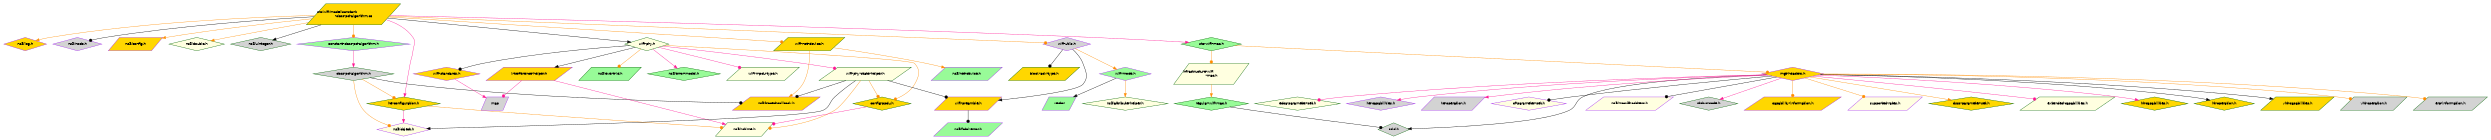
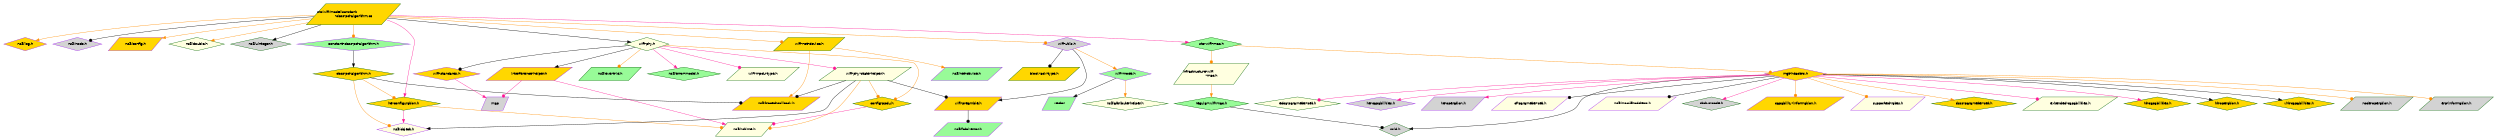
  digraph {
    node [color=darkgreen fillcolor=gold fontname=Helvetica fontsize=10 shape=diamond style=filled]
    edge [arrowhead=dot color=darkorange fontname=Helvetica fontsize=10 labelfontname=Helvetica labelfontsize=10 style=solid]
    n1 [fontcolor=black height=0.2 label="src/wifi/model/constant\l-obss-pd-algorithm.cc" shape=parallelogram width=0.4]
    n2 [color=purple height=0.2 label="ns3/log.h" width=0.4]
    n3 [color=purple fillcolor=lightgrey height=0.2 label="ns3/node.h" width=0.4]
    n4 [color=purple height=0.2 label="ns3/config.h" shape=parallelogram width=0.4]
    n5 [fillcolor=lightyellow height=0.2 label="ns3/double.h" width=0.4]
    n6 [fillcolor=lightgrey height=0.2 label="ns3/uinteger.h" width=0.4]
    n7 [color=purple fillcolor=palegreen height=0.2 label="constant-obss-pd-algorithm.h" width=0.4]
    n8 [height=0.2 label="he-configuration.h" width=0.4]
    n9 [fillcolor=palegreen height=0.2 label="sta-wifi-mac.h" width=0.4]
    n10 [color=purple fillcolor=lightgrey height=0.2 label="wifi-utils.h" width=0.4]
    n11 [fillcolor=lightyellow height=0.2 label="wifi-phy.h" width=0.4]
    n12 [height=0.2 label="wifi-net-device.h" shape=parallelogram width=0.4]
-   n13 [fillcolor=lightgrey height=0.2 label="obss-pd-algorithm.h" width=0.4]
+   n13 [height=0.2 label="obss-pd-algorithm.h" width=0.4]
    n14 [color=purple fillcolor=lightyellow height=0.2 label="ns3/object.h" width=0.4]
    n15 [fillcolor=lightyellow height=0.2 label="ns3/nstime.h" shape=parallelogram width=0.4]
    n16 [fillcolor=lightyellow height=0.2 label="infrastructure-wifi\l-mac.h" shape=parallelogram width=0.4]
    n17 [color=purple height=0.2 label="mgt-headers.h" width=0.4]
    n18 [height=0.2 label="block-ack-type.h" shape=parallelogram width=0.4]
    n19 [color=purple height=0.2 label="wifi-preamble.h" shape=parallelogram width=0.4]
    n20 [color=purple fillcolor=palegreen height=0.2 label="wifi-mode.h" width=0.4]
    n21 [fillcolor=palegreen height=0.2 label="ns3/event-id.h" shape=parallelogram width=0.4]
    n22 [fillcolor=palegreen height=0.2 label="ns3/error-model.h" width=0.4]
    n23 [fillcolor=lightyellow height=0.2 label="wifi-mpdu-type.h" shape=parallelogram width=0.4]
    n24 [color=purple height=0.2 label="wifi-standards.h" width=0.4]
    n25 [color=purple height=0.2 label="interference-helper.h" shape=parallelogram width=0.4]
    n26 [fillcolor=lightyellow height=0.2 label="wifi-phy-state-helper.h" shape=parallelogram width=0.4]
    n27 [height=0.2 label="config-ppdu.h" width=0.4]
    n28 [color=purple height=0.2 label="ns3/traced-callback.h" shape=parallelogram width=0.4]
    n29 [color=purple fillcolor=palegreen height=0.2 label="ns3/net-device.h" shape=parallelogram width=0.4]
    n30 [fillcolor=palegreen height=0.2 label="regular-wifi-mac.h" width=0.4]
    n31 [fillcolor=lightgrey height=0.2 label="ssid.h" width=0.4]
    n32 [color=purple fillcolor=lightyellow height=0.2 label="ns3/mac48-address.h" shape=parallelogram width=0.4]
    n33 [fillcolor=lightgrey height=0.2 label="status-code.h" width=0.4]
    n34 [color=purple height=0.2 label="capability-information.h" shape=parallelogram width=0.4]
    n35 [color=purple fillcolor=lightyellow height=0.2 label="supported-rates.h" shape=parallelogram width=0.4]
    n36 [height=0.2 label="dsss-parameter-set.h" width=0.4]
    n37 [fillcolor=lightyellow height=0.2 label="extended-capabilities.h" shape=parallelogram width=0.4]
    n38 [height=0.2 label="ht-capabilities.h" width=0.4]
    n39 [height=0.2 label="ht-operation.h" width=0.4]
-   n40 [height=0.2 label="vht-capabilities.h" shape=parallelogram width=0.4]
-   n41 [fillcolor=lightgrey height=0.2 label="vht-operation.h" shape=parallelogram width=0.4]
+   n40 [height=0.2 label="vht-capabilities.h" width=0.4]
+   n41 [fillcolor=lightgrey height=0.2 label="node-operation.h" shape=parallelogram width=0.4]
    n42 [fillcolor=lightgrey height=0.2 label="erp-information.h" shape=parallelogram width=0.4]
    n43 [fillcolor=lightyellow height=0.2 label="edca-parameter-set.h" width=0.4]
    n44 [color=purple fillcolor=lightgrey height=0.2 label="he-capabilities.h" width=0.4]
    n45 [color=purple fillcolor=lightgrey height=0.2 label="he-operation.h" shape=parallelogram width=0.4]
-   n46 [color=purple fillcolor=lightyellow height=0.2 label="cf-parameter-set.h" width=0.4]
+   n46 [color=purple fillcolor=lightyellow height=0.2 label="cf-parameter-set.h" shape=parallelogram width=0.4]
    n47 [color=purple fillcolor=palegreen height=0.2 label="ns3/fatal-error.h" shape=parallelogram width=0.4]
    n48 [color=purple fillcolor=palegreen height=0.2 label=vector shape=parallelogram width=0.4]
    n49 [fillcolor=lightyellow height=0.2 label="ns3/attribute-helper.h" width=0.4]
    n50 [color=purple fillcolor=lightgrey height=0.2 label=map shape=parallelogram width=0.4]
    n1 -> n2 [arrowhead=normal]
    n1 -> n3 [color=black]
    n1 -> n4 [arrowhead=normal]
    n1 -> n5 [arrowhead=normal]
    n1 -> n6 [arrowhead=normal color=black]
    n1 -> n7
    n1 -> n8 [arrowhead=normal color=deeppink]
    n1 -> n9 [arrowhead=normal color=deeppink]
    n1 -> n10
    n1 -> n11 [arrowhead=normal color=black]
    n1 -> n12
-   n7 -> n13 [arrowhead=normal color=deeppink]
+   n7 -> n13 [arrowhead=normal color=black]
    n8 -> n14 [arrowhead=normal color=deeppink]
    n8 -> n15
    n9 -> n16
    n9 -> n17
    n10 -> n18 [color=black]
    n10 -> n19 [arrowhead=normal color=black]
    n10 -> n20 [arrowhead=normal]
    n11 -> n21
    n11 -> n22 [arrowhead=normal color=deeppink]
    n11 -> n23 [color=deeppink]
    n11 -> n24 [color=black]
    n11 -> n25 [arrowhead=normal color=black]
    n11 -> n26 [color=deeppink]
    n11 -> n27
    n12 -> n28 [arrowhead=normal]
    n12 -> n29 [arrowhead=normal]
    n13 -> n8
    n13 -> n14
    n13 -> n28 [color=black]
    n16 -> n30 [arrowhead=normal]
    n17 -> n31 [arrowhead=normal color=black]
    n17 -> n32 [color=black]
    n17 -> n33 [arrowhead=normal color=deeppink]
    n17 -> n34
    n17 -> n35
    n17 -> n36 [arrowhead=normal]
    n17 -> n37 [color=deeppink]
    n17 -> n38 [arrowhead=normal color=deeppink]
    n17 -> n39 [arrowhead=normal color=black]
    n17 -> n40 [arrowhead=normal color=black]
    n17 -> n41
    n17 -> n42
    n17 -> n43 [color=deeppink]
    n17 -> n44 [arrowhead=normal color=deeppink]
    n17 -> n45 [arrowhead=normal color=deeppink]
    n17 -> n46 [color=black]
    n19 -> n47 [color=black]
    n20 -> n48 [arrowhead=normal color=black]
    n20 -> n49 [arrowhead=normal]
    n24 -> n50 [arrowhead=normal color=deeppink]
    n25 -> n15 [arrowhead=normal color=deeppink]
    n25 -> n50 [color=deeppink]
    n26 -> n14 [arrowhead=normal color=black]
    n26 -> n15
    n26 -> n19 [color=black]
    n26 -> n27
    n26 -> n28 [color=black]
    n27 -> n15 [color=deeppink]
    n30 -> n31 [color=black]
  }
